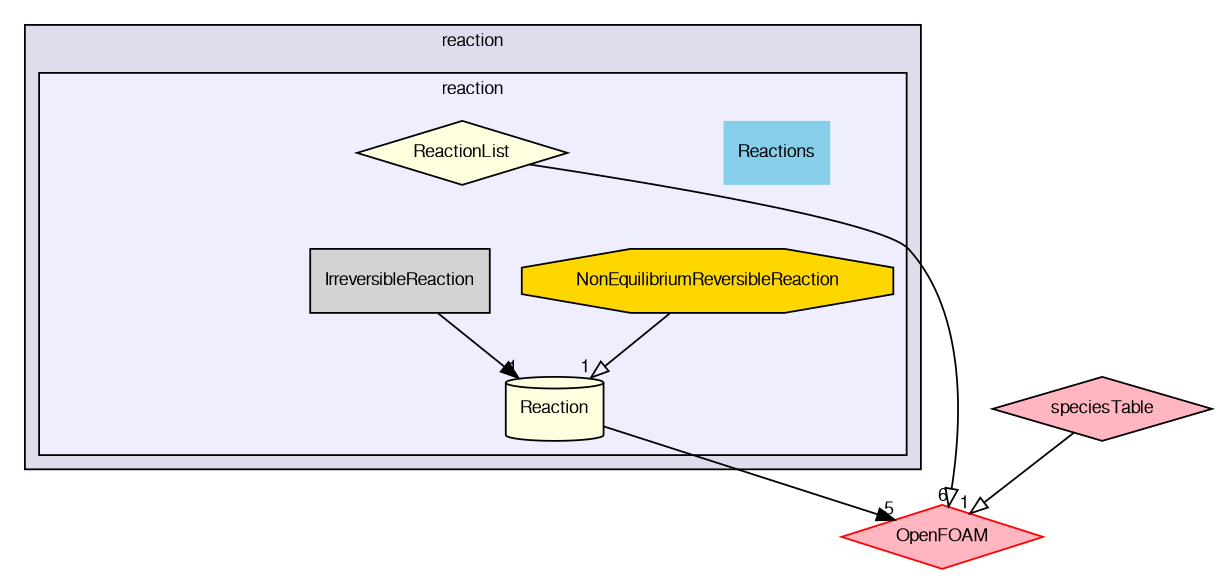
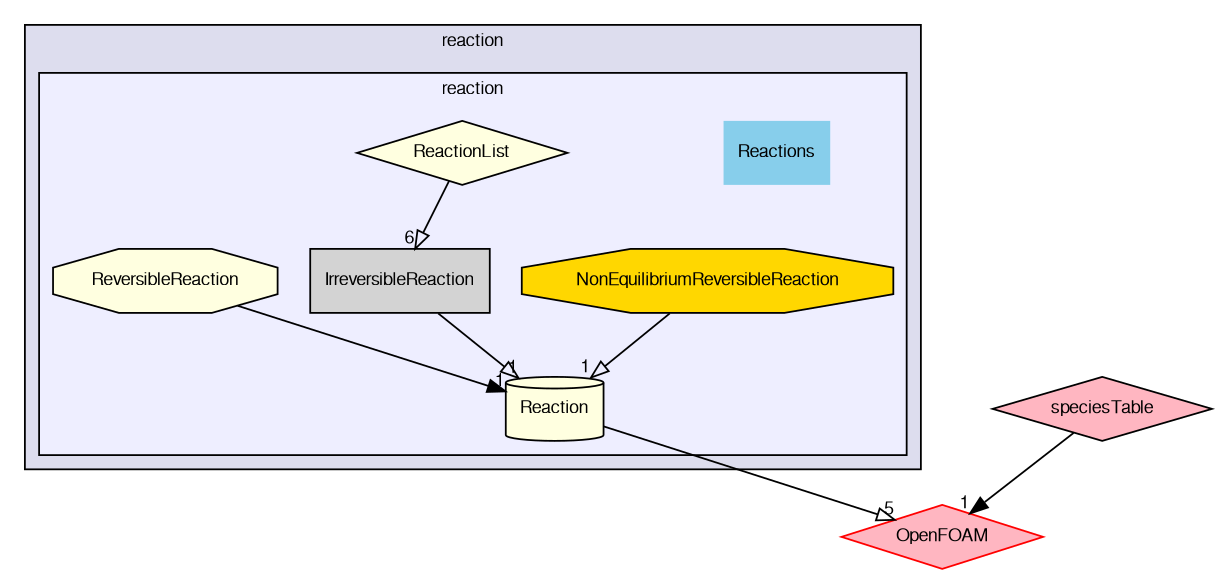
  digraph {
    compound=true
    node [fillcolor=lightyellow fontname=FreeSans fontsize=10 shape=diamond style=filled color=black]
    edge [arrowhead=onormal headlabel=1 labeldistance=1.5 labelfontname=FreeSans labelfontsize=10]
    n1 [fillcolor=skyblue label=Reactions shape=plaintext color=""]
    n2 [fillcolor=lightgrey label=IrreversibleReaction shape=box]
    n3 [fillcolor=gold label=NonEquilibriumReversibleReaction shape=octagon]
    n4 [label=Reaction shape=cylinder]
    n5 [label=ReactionList]
+   n6 [label=ReversibleReaction shape=octagon]
    n7 [color=red fillcolor=lightpink label=OpenFOAM]
    n8 [fillcolor=lightpink label=speciesTable color=""]
    subgraph cluster_1 {
      bgcolor="#ddddee"
      fontname=FreeSans
      fontsize=10
      label=reaction
      pencolor=black
      subgraph cluster_2 {
        bgcolor="#eeeeff"
        fontname=FreeSans
        fontsize=10
        label=reaction
        pencolor=black
        n1
        n2
        n3
        n4
        n5
+       n6
      }
    }
-   n2 -> n4 [arrowhead=normal]
+   n2 -> n4
    n3 -> n4
-   n4 -> n7 [arrowhead=normal headlabel=5]
-   n5 -> n7 [headlabel=6]
-   n8 -> n7
+   n4 -> n7 [headlabel=5]
+   n5 -> n2 [headlabel=6]
+   n6 -> n4 [arrowhead=normal]
+   n8 -> n7 [arrowhead=normal]
  }
